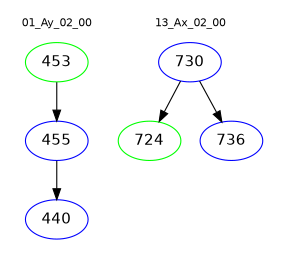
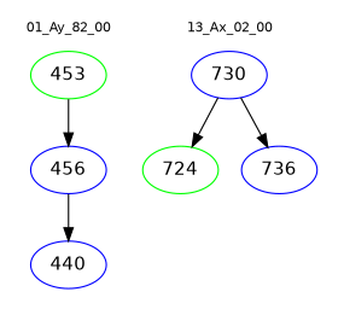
  digraph {
    fontname="DejaVu Sans"
    node [color=blue fontname="DejaVu Sans"]
    edge [color=black fontname="DejaVu Sans"]
-   n1 [label=455]
+   n1 [label=456]
    n2 [label=440]
    n3 [color=green label=453]
    n4 [label=730]
    n5 [color=green label=724]
    n6 [label=736]
    subgraph cluster_1 {
      color=white
      fontsize=10
-     label="01_Ay_02_00"
+     label="01_Ay_82_00"
      n1
      n2
      n3
    }
    subgraph cluster_2 {
      color=white
      fontsize=10
      label="13_Ax_02_00"
      n4
      n5
      n6
    }
    n1 -> n2
    n3 -> n1
    n4 -> n5
    n4 -> n6
  }
